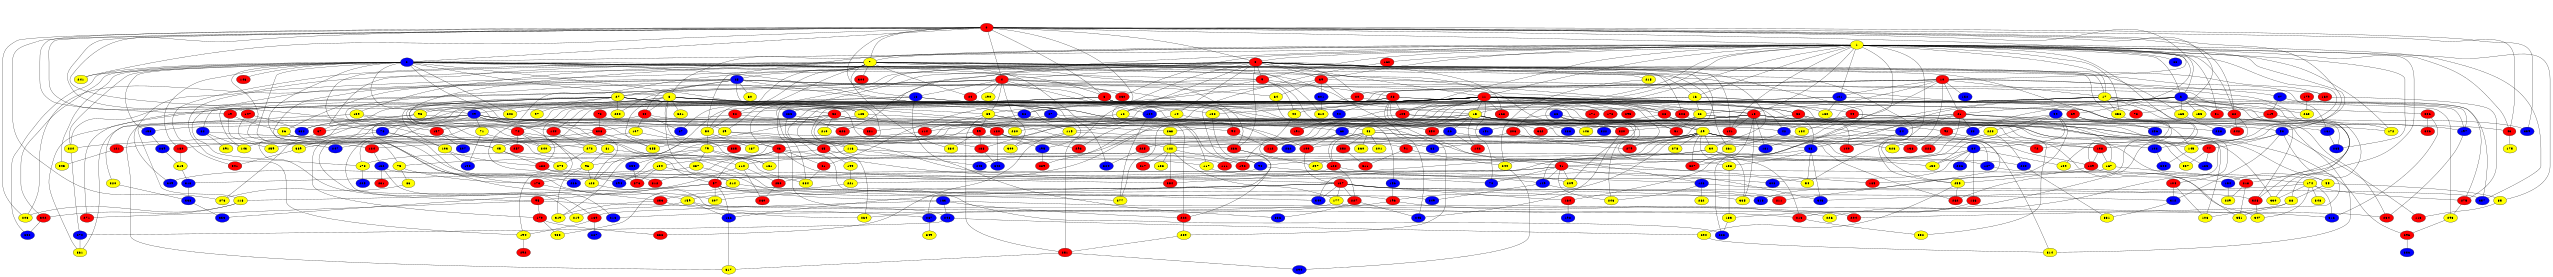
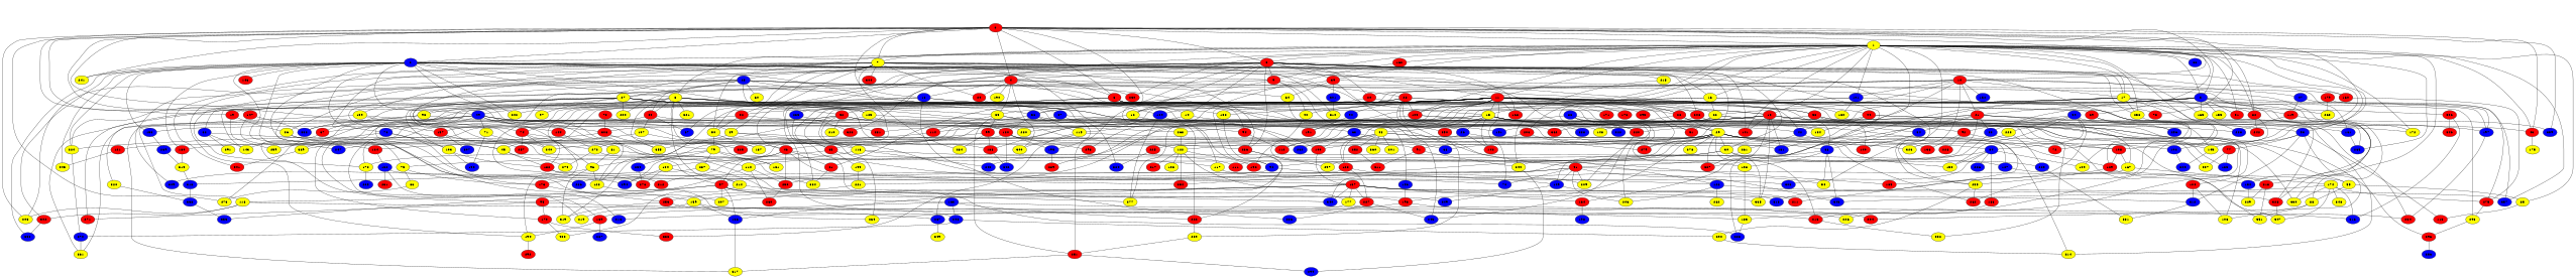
  graph {
    node [fillcolor=yellow style=filled]
    0 [fillcolor=red]
    1
    2 [fillcolor=blue]
    3 [fillcolor=red]
    4 [fillcolor=red]
    5 [fillcolor=blue]
    6 [fillcolor=red]
    7
    10 [fillcolor=red]
    18 [fillcolor=blue]
    19 [fillcolor=red]
    43 [fillcolor=red]
    49 [fillcolor=blue]
    73 [fillcolor=red]
    82 [fillcolor=red]
    102 [fillcolor=blue]
    117
    147 [fillcolor=red]
    157 [fillcolor=red]
    203
    241
    273
    359 [fillcolor=blue]
    8
    9 [fillcolor=red]
    11 [fillcolor=red]
    13 [fillcolor=red]
    15
    16
    17
    31 [fillcolor=red]
    39 [fillcolor=red]
    50
    53 [fillcolor=blue]
    54
    66 [fillcolor=blue]
    69 [fillcolor=red]
    85
    101 [fillcolor=blue]
    105 [fillcolor=red]
    108 [fillcolor=red]
    141 [fillcolor=red]
    162 [fillcolor=red]
    172
    183
    206 [fillcolor=red]
    209
    230 [fillcolor=red]
    258
    265 [fillcolor=blue]
    326 [fillcolor=red]
    327 [fillcolor=red]
    330
    357 [fillcolor=blue]
    30
    38 [fillcolor=blue]
    46 [fillcolor=red]
    52 [fillcolor=red]
    75
    79
    124 [fillcolor=red]
    129 [fillcolor=red]
    146 [fillcolor=red]
    153 [fillcolor=blue]
    161 [fillcolor=blue]
    180 [fillcolor=red]
    195 [fillcolor=blue]
    202
    224
    266 [fillcolor=blue]
    302 [fillcolor=red]
    345
    358 [fillcolor=blue]
    12
    14
    20 [fillcolor=red]
    56 [fillcolor=blue]
    110
    165
    168 [fillcolor=red]
    194
    200
    208 [fillcolor=red]
    215
    236 [fillcolor=red]
    248 [fillcolor=blue]
    279 [fillcolor=red]
    283 [fillcolor=blue]
    309 [fillcolor=blue]
    334
    24 [fillcolor=red]
    27
    28 [fillcolor=red]
    35
    62 [fillcolor=blue]
    64
    151 [fillcolor=blue]
    189 [fillcolor=blue]
    190
    300
    21 [fillcolor=red]
    33 [fillcolor=blue]
    42 [fillcolor=blue]
    88
    155
    197 [fillcolor=blue]
    218 [fillcolor=red]
    263
    93
    94 [fillcolor=red]
    159
    235 [fillcolor=blue]
    25 [fillcolor=blue]
    32 [fillcolor=red]
    45
    76 [fillcolor=blue]
    89
    98 [fillcolor=blue]
    139
    160 [fillcolor=red]
    220 [fillcolor=red]
    255
    261
    284
    304 [fillcolor=red]
    308 [fillcolor=red]
    310
    341 [fillcolor=red]
    22
    47 [fillcolor=blue]
    68 [fillcolor=blue]
    152 [fillcolor=blue]
    51 [fillcolor=red]
    87 [fillcolor=blue]
    134
    336 [fillcolor=blue]
    36
    259
    175
    361
    281 [fillcolor=red]
    123
    67 [fillcolor=red]
    71
    96
    332 [fillcolor=blue]
    242 [fillcolor=red]
    109
    305 [fillcolor=blue]
    303 [fillcolor=blue]
    247 [fillcolor=blue]
    257 [fillcolor=red]
    307 [fillcolor=blue]
    80 [fillcolor=red]
    100 [fillcolor=red]
    125
    131
    214
    222 [fillcolor=red]
    276 [fillcolor=red]
    321
    323
    355
    23 [fillcolor=red]
    40
    48
    251 [fillcolor=red]
    29
    44 [fillcolor=red]
    58 [fillcolor=red]
    65 [fillcolor=red]
    70 [fillcolor=blue]
    115
    122
    138
    143
    144 [fillcolor=red]
    171 [fillcolor=red]
    176 [fillcolor=red]
    191 [fillcolor=red]
    192 [fillcolor=red]
    289 [fillcolor=red]
    293
    295 [fillcolor=red]
    328 [fillcolor=red]
    339
    164 [fillcolor=red]
    181 [fillcolor=blue]
    268
    272
    280
    314
    335
    26 [fillcolor=blue]
    55
    128 [fillcolor=red]
    142 [fillcolor=red]
    211 [fillcolor=red]
    250 [fillcolor=red]
    277
    288 [fillcolor=blue]
    322 [fillcolor=blue]
    34 [fillcolor=blue]
    130
    63 [fillcolor=blue]
    119 [fillcolor=red]
    170 [fillcolor=red]
    264
    61 [fillcolor=red]
    154 [fillcolor=blue]
    239
    301 [fillcolor=blue]
    187
    145
    77 [fillcolor=red]
    113 [fillcolor=red]
    204 [fillcolor=red]
    312 [fillcolor=blue]
    256 [fillcolor=blue]
    72 [fillcolor=red]
    112 [fillcolor=red]
    306 [fillcolor=red]
    188 [fillcolor=red]
    148
    337
    167
    298 [fillcolor=red]
    325 [fillcolor=red]
    262 [fillcolor=red]
    213 [fillcolor=red]
    285 [fillcolor=blue]
    41 [fillcolor=red]
    158
    343 [fillcolor=blue]
    149 [fillcolor=blue]
    57 [fillcolor=red]
    212 [fillcolor=red]
    116
    118
    120 [fillcolor=red]
    210
    86
    173 [fillcolor=red]
    178
    185 [fillcolor=red]
    237
    254 [fillcolor=blue]
    132 [fillcolor=blue]
    269 [fillcolor=blue]
    315
    270 [fillcolor=blue]
    245 [fillcolor=blue]
    319
    351
    260 [fillcolor=red]
    353 [fillcolor=blue]
    238 [fillcolor=blue]
    292 [fillcolor=red]
    243 [fillcolor=blue]
    296 [fillcolor=red]
    244
    297
    267 [fillcolor=blue]
    290
    37 [fillcolor=blue]
    74 [fillcolor=red]
    97
    103
    156 [fillcolor=blue]
    240
    271 [fillcolor=red]
    135 [fillcolor=blue]
    99 [fillcolor=red]
    114 [fillcolor=red]
    291
    362 [fillcolor=red]
    350 [fillcolor=red]
    352
    84 [fillcolor=blue]
    106
    234 [fillcolor=red]
    229
    95 [fillcolor=red]
    126 [fillcolor=blue]
    219
    166 [fillcolor=blue]
    249 [fillcolor=blue]
    60
    207
    232 [fillcolor=blue]
    182 [fillcolor=red]
    274
    91 [fillcolor=red]
    340 [fillcolor=blue]
    320
    275 [fillcolor=red]
    107
    317
    137 [fillcolor=red]
    169 [fillcolor=red]
    n301 [label=433]
    90 [fillcolor=blue]
    136 [fillcolor=red]
    127 [fillcolor=blue]
    201
    252 [fillcolor=red]
    360
    299 [fillcolor=blue]
    111 [fillcolor=red]
    196 [fillcolor=red]
    225 [fillcolor=red]
    278
    354 [fillcolor=red]
    104 [fillcolor=red]
    226
    140 [fillcolor=red]
    92 [fillcolor=red]
    199
    333 [fillcolor=red]
    133
    177
    217 [fillcolor=red]
    347
    198 [fillcolor=blue]
    205 [fillcolor=blue]
    150
    294 [fillcolor=blue]
    221
    227 [fillcolor=red]
    174
    246
    324 [fillcolor=blue]
    163 [fillcolor=blue]
    193 [fillcolor=blue]
    342 [fillcolor=blue]
    331
    186 [fillcolor=red]
    286 [fillcolor=blue]
    311 [fillcolor=red]
    81
    184
    121 [fillcolor=red]
    316 [fillcolor=blue]
    228 [fillcolor=red]
    59 [fillcolor=blue]
    223
    313 [fillcolor=blue]
    253 [fillcolor=red]
    78 [fillcolor=red]
    318 [fillcolor=blue]
    83 [fillcolor=blue]
    282
    346 [fillcolor=red]
    216 [fillcolor=blue]
    231 [fillcolor=red]
    287 [fillcolor=blue]
    338 [fillcolor=blue]
    348
    179 [fillcolor=red]
    356 [fillcolor=blue]
    349
    0 -- 1
    0 -- 2
    0 -- 3
    0 -- 4
    0 -- 5
    0 -- 6
    0 -- 7
    0 -- 10
    0 -- 18
    0 -- 19
    0 -- 43
    0 -- 49
    0 -- 73
    0 -- 82
    0 -- 102
    0 -- 117
    0 -- 147
    0 -- 157
    0 -- 203
    0 -- 241
    0 -- 273
    0 -- 359
    1 -- 2
    1 -- 3
    1 -- 5
    1 -- 7
    1 -- 43
    1 -- 82
    1 -- 8
    1 -- 9
    1 -- 11
    1 -- 13
    1 -- 15
    1 -- 16
    1 -- 17
    1 -- 31
    1 -- 39
    1 -- 50
    1 -- 53
    1 -- 54
    1 -- 66
    1 -- 69
    1 -- 85
    1 -- 101
    1 -- 105
    1 -- 108
    1 -- 141
    1 -- 162
    1 -- 172
    1 -- 183
    1 -- 206
    1 -- 209
    1 -- 230
    1 -- 258
    1 -- 265
    1 -- 326
    1 -- 327
    1 -- 330
    1 -- 357
    2 -- 6
    2 -- 241
    2 -- 8
    2 -- 9
    2 -- 15
    2 -- 258
    2 -- 30
    2 -- 38
    2 -- 46
    2 -- 52
    2 -- 75
    2 -- 79
    2 -- 124
    2 -- 129
    2 -- 146
    2 -- 153
    2 -- 161
    2 -- 180
    2 -- 195
    2 -- 202
    2 -- 224
    2 -- 266
    2 -- 302
    2 -- 345
    2 -- 358
    3 -- 4
    3 -- 9
    3 -- 11
    3 -- 17
    3 -- 39
    3 -- 141
    3 -- 46
    3 -- 12
    3 -- 14
    3 -- 20
    3 -- 56
    3 -- 110
    3 -- 165
    3 -- 168
    3 -- 194
    3 -- 200
    3 -- 208
    3 -- 215
    3 -- 236
    3 -- 248
    3 -- 279
    3 -- 283
    3 -- 309
    3 -- 334
    4 -- 18
    4 -- 203
    4 -- 230
    4 -- 24
    4 -- 27
    4 -- 28
    4 -- 35
    4 -- 62
    4 -- 64
    4 -- 151
    4 -- 189
    4 -- 190
    4 -- 300
    5 -- 31
    5 -- 38
    5 -- 52
    5 -- 79
    5 -- 165
    5 -- 21
    5 -- 33
    5 -- 42
    5 -- 88
    5 -- 155
    5 -- 197
    5 -- 218
    5 -- 263
    6 -- 13
    6 -- 14
    6 -- 42
    6 -- 93
    6 -- 94
    6 -- 159
    6 -- 235
    7 -- 16
    7 -- 50
    7 -- 236
    7 -- 24
    7 -- 25
    7 -- 32
    7 -- 45
    7 -- 76
    7 -- 89
    7 -- 98
    7 -- 139
    7 -- 160
    7 -- 220
    7 -- 255
-   7 -- 261
    7 -- 284
    7 -- 304
    7 -- 308
    7 -- 310
    7 -- 341
    10 -- 17
    10 -- 101
    10 -- 172
    10 -- 12
    10 -- 20
    10 -- 21
    10 -- 98
    10 -- 255
    10 -- 22
    10 -- 47
    10 -- 68
    10 -- 152
    18 -- 19
    18 -- 51
    18 -- 87
    18 -- 134
    18 -- 336
    19 -- 36
    19 -- 259
    43 -- 175
    49 -- 94
    49 -- 76
    49 -- 89
    49 -- 361
    49 -- 281
    49 -- 123
    49 -- 67
    49 -- 71
    49 -- 96
    49 -- 332
    82 -- 242
    82 -- 109
    102 -- 305
    117 -- 303
    147 -- 332
    147 -- 247
    157 -- 257
    157 -- 307
    8 -- 35
    8 -- 361
    8 -- 80
    8 -- 100
    8 -- 125
    8 -- 131
    8 -- 214
    8 -- 222
    8 -- 276
    8 -- 321
    8 -- 323
    8 -- 355
    9 -- 224
    9 -- 23
    9 -- 40
    9 -- 48
    9 -- 251
    11 -- 73
    11 -- 273
    11 -- 13
    11 -- 15
    11 -- 69
    11 -- 105
    11 -- 202
    11 -- 12
    11 -- 168
    11 -- 194
    11 -- 208
    11 -- 28
    11 -- 93
    11 -- 22
    11 -- 51
    11 -- 40
    11 -- 29
    11 -- 44
    11 -- 58
    11 -- 65
    11 -- 70
    11 -- 115
    11 -- 122
    11 -- 138
    11 -- 143
    11 -- 144
    11 -- 171
    11 -- 176
    11 -- 191
    11 -- 192
    11 -- 289
    11 -- 293
    11 -- 295
    11 -- 328
    11 -- 339
    13 -- 141
    13 -- 172
    13 -- 197
    13 -- 281
    13 -- 164
    13 -- 181
    13 -- 268
    13 -- 272
    13 -- 280
    13 -- 314
    13 -- 335
    15 -- 218
    15 -- 48
    15 -- 26
    15 -- 55
    15 -- 128
    15 -- 142
    15 -- 211
    15 -- 250
    15 -- 277
    15 -- 288
    15 -- 322
    16 -- 45
    16 -- 22
    16 -- 123
    16 -- 34
    16 -- 130
    17 -- 82
    17 -- 258
    17 -- 265
    17 -- 197
    17 -- 32
    17 -- 328
    17 -- 181
    17 -- 63
    17 -- 119
    17 -- 170
    17 -- 264
    39 -- 64
    39 -- 61
    39 -- 154
    39 -- 239
    39 -- 301
    50 -- 79
    50 -- 187
    53 -- 145
    53 -- 77
    53 -- 113
    53 -- 204
    53 -- 312
    69 -- 256
    69 -- 72
    85 -- 113
    101 -- 189
    101 -- 130
    101 -- 112
    101 -- 306
    105 -- 188
    105 -- 148
    105 -- 337
    108 -- 129
    108 -- 167
    162 -- 298
    183 -- 283
    206 -- 279
    206 -- 325
    258 -- 262
    30 -- 110
    30 -- 98
    30 -- 213
    30 -- 285
    38 -- 54
    38 -- 41
    38 -- 158
    38 -- 343
    46 -- 70
    46 -- 250
    46 -- 61
    46 -- 149
    46 -- 57
    46 -- 212
    52 -- 157
    52 -- 355
    52 -- 122
    52 -- 116
    52 -- 118
    52 -- 120
    52 -- 210
    75 -- 86
    75 -- 173
    79 -- 131
    79 -- 178
    79 -- 185
    79 -- 237
    79 -- 254
    124 -- 132
    129 -- 255
    129 -- 154
    153 -- 269
    161 -- 265
    180 -- 315
    195 -- 289
    224 -- 270
    302 -- 358
    12 -- 245
    12 -- 319
    14 -- 330
    14 -- 178
    20 -- 29
    20 -- 65
    56 -- 96
    56 -- 115
    56 -- 120
    56 -- 351
    110 -- 250
    110 -- 260
    110 -- 353
    165 -- 238
    194 -- 292
    208 -- 243
    208 -- 296
    215 -- 244
    236 -- 297
    236 -- 267
    248 -- 270
    248 -- 290
    24 -- 37
    27 -- 49
    27 -- 56
    27 -- 200
    27 -- 67
    27 -- 125
    27 -- 138
    27 -- 188
    27 -- 74
    27 -- 97
    27 -- 103
    27 -- 156
    27 -- 240
    27 -- 271
    28 -- 29
    28 -- 148
    28 -- 135
    35 -- 43
    35 -- 251
    35 -- 63
    35 -- 99
    35 -- 114
    62 -- 143
    62 -- 272
    62 -- 291
    64 -- 362
    189 -- 277
    189 -- 350
    21 -- 53
    21 -- 151
    21 -- 33
    21 -- 220
    21 -- 34
    21 -- 256
    21 -- 167
    21 -- 149
    21 -- 297
    33 -- 244
    33 -- 352
    42 -- 261
    42 -- 84
    88 -- 351
    88 -- 106
    197 -- 234
    218 -- 351
    218 -- 229
    93 -- 332
    93 -- 95
    93 -- 126
    94 -- 112
    159 -- 234
    159 -- 219
    159 -- 166
    235 -- 326
    235 -- 249
    25 -- 27
    25 -- 160
    25 -- 36
    25 -- 80
    25 -- 26
    25 -- 187
    25 -- 145
    25 -- 57
    25 -- 178
    25 -- 60
    25 -- 207
    25 -- 232
    32 -- 50
    32 -- 42
    32 -- 219
    45 -- 182
    45 -- 274
    76 -- 259
    76 -- 173
    76 -- 103
    89 -- 116
    89 -- 240
    89 -- 91
    98 -- 173
    98 -- 126
    139 -- 144
    139 -- 340
    139 -- 320
    160 -- 275
    220 -- 245
    255 -- 262
    255 -- 290
    261 -- 327
    308 -- 355
    308 -- 339
    22 -- 161
    22 -- 308
    22 -- 51
    22 -- 350
    22 -- 106
    47 -- 357
    47 -- 119
    36 -- 45
    36 -- 294
    123 -- 264
    67 -- 143
    71 -- 193
    71 -- 81
    96 -- 309
    96 -- 123
    96 -- 319
    80 -- 87
    80 -- 280
    80 -- 107
    80 -- 317
    100 -- 137
    125 -- 268
    125 -- 238
    125 -- 169
    214 -- 335
    214 -- n301
    222 -- 239
    23 -- 105
    23 -- 56
    23 -- 28
    23 -- 35
    23 -- 220
    23 -- 58
    23 -- 41
    23 -- 74
    23 -- 90
    23 -- 136
    40 -- 128
    48 -- 65
    48 -- 128
    48 -- 262
    48 -- 232
    48 -- 127
    48 -- 201
    48 -- 252
    48 -- 360
    251 -- 317
    251 -- 299
    29 -- 102
    29 -- 327
    29 -- 30
    29 -- 38
    29 -- 46
    29 -- 129
    29 -- 180
    29 -- 279
    29 -- 100
    29 -- 314
    29 -- 335
    29 -- 72
    29 -- 111
    29 -- 196
    29 -- 225
    29 -- 278
    29 -- 354
    44 -- 134
    44 -- 114
    44 -- 104
    44 -- 226
    58 -- 242
    58 -- 362
    58 -- 140
    58 -- 92
    65 -- 75
    65 -- 111
    65 -- 199
    115 -- 300
    115 -- 181
    115 -- 333
    122 -- 192
    122 -- 354
    122 -- 133
    122 -- 177
    122 -- 217
    138 -- 222
    144 -- 272
    293 -- 296
    328 -- 347
    339 -- 341
    164 -- 198
    268 -- 122
    272 -- 334
    272 -- 274
    26 -- 142
    26 -- 150
    26 -- 294
    55 -- 85
    55 -- 88
    128 -- 343
    128 -- 221
    128 -- 227
    250 -- 260
    34 -- 140
    63 -- 68
    63 -- 100
    63 -- 112
    119 -- 359
    119 -- 238
    170 -- n301
    170 -- 333
    61 -- 334
    154 -- 229
    239 -- 251
    301 -- 310
    145 -- 305
    77 -- 337
    77 -- 135
    312 -- 331
    306 -- 316
    306 -- 346
    188 -- 342
    167 -- 185
    167 -- 174
    213 -- 352
    285 -- 331
    41 -- 54
    41 -- 209
    41 -- 266
    41 -- 70
    41 -- 55
    41 -- 149
    41 -- 57
    41 -- 246
    158 -- 183
    149 -- 211
    149 -- 249
    57 -- 277
    57 -- 118
    57 -- 95
    57 -- 166
    57 -- 207
    57 -- 196
    57 -- 163
    116 -- 243
    116 -- 127
    116 -- 184
    118 -- 203
+   118 -- 183
    118 -- 302
    120 -- 195
    120 -- 236
    120 -- 298
    120 -- 342
    120 -- 121
    86 -- 273
    173 -- 253
    178 -- 205
    237 -- 283
    237 -- 318
    254 -- 276
    132 -- 137
    132 -- 216
    132 -- 231
    269 -- 315
    315 -- 318
    270 -- 361
    296 -- 356
    244 -- 299
    267 -- 349
    290 -- 314
    37 -- 108
    37 -- 153
    37 -- 324
    74 -- 209
    74 -- 257
    74 -- 240
    74 -- 182
    103 -- 182
    103 -- 193
    156 -- 196
    99 -- 224
    99 -- 284
    99 -- 188
    114 -- 124
    84 -- 109
    84 -- 303
    84 -- 340
    84 -- 150
    84 -- 186
    84 -- 286
    95 -- 170
    95 -- 271
    95 -- 316
    126 -- 357
    126 -- 246
    126 -- 282
    166 -- 317
    182 -- 212
    182 -- 354
    91 -- 244
    91 -- 311
    320 -- 338
    275 -- 293
    107 -- 247
    107 -- 325
    137 -- 159
    137 -- 328
    137 -- 164
    137 -- 312
    137 -- 166
    137 -- 207
    137 -- 340
    137 -- 177
    137 -- 227
    137 -- 313
    169 -- 194
    169 -- 287
    90 -- 191
    127 -- 347
    252 -- 311
    196 -- 264
    196 -- 226
    225 -- 324
    104 -- 312
    104 -- 106
    92 -- 108
    92 -- 136
    92 -- 228
    199 -- 221
    177 -- 213
    177 -- 216
    221 -- 253
    227 -- 336
    227 -- 245
    174 -- 330
    174 -- 343
    174 -- 275
    174 -- 347
    174 -- 316
    174 -- 348
    163 -- 248
    163 -- 222
    163 -- 204
    163 -- 169
    186 -- 213
    81 -- 117
    81 -- 96
    184 -- 214
    184 -- 276
    184 -- 294
    121 -- 345
    59 -- 84
    59 -- 234
    59 -- 92
    59 -- 150
    59 -- 223
    59 -- 313
    223 -- 323
    223 -- 285
    253 -- 319
    253 -- 267
    78 -- 308
    78 -- 120
    318 -- 338
    83 -- 145
    83 -- 158
    83 -- 99
    83 -- 91
    83 -- 246
    338 -- 353
    179 -- 263
    179 -- 275
  }
